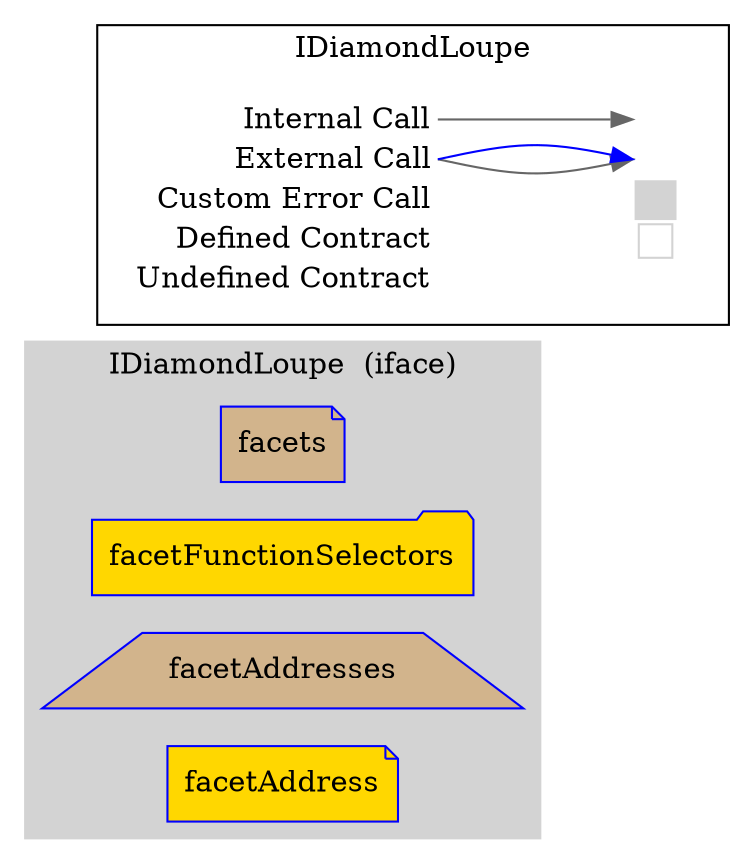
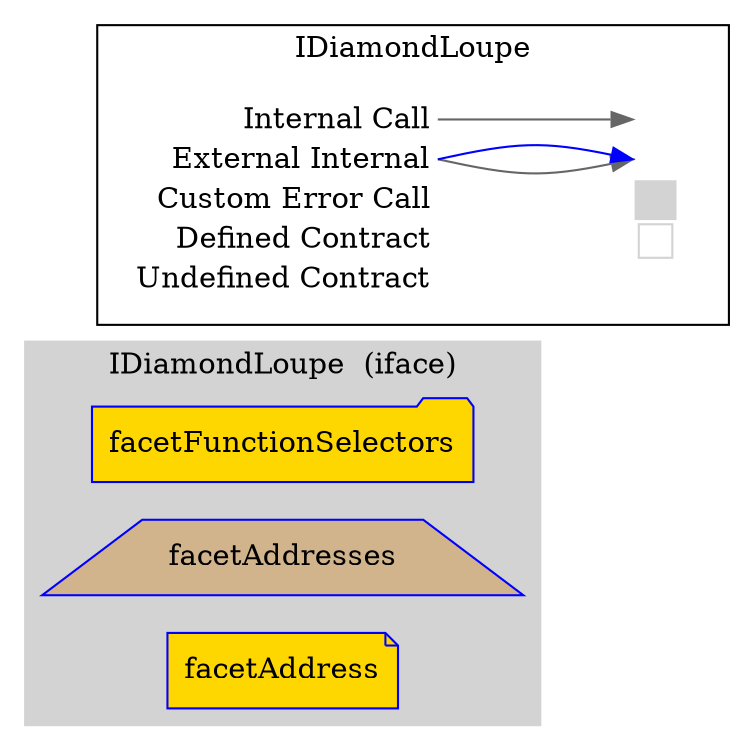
  digraph {
    compound=true
    rankdir=LR
    node [color=blue shape=note style=filled]
    edge [color=gray40 headport="i2:w" tailport="i2:e"]
-   n1 [fillcolor=tan label=facets]
    n2 [fillcolor=gold label=facetFunctionSelectors shape=folder]
    n3 [fillcolor=tan label=facetAddresses shape=trapezium]
    n4 [fillcolor=gold label=facetAddress]
-   n5 [label=<<table border="0" cellpadding="2" cellspacing="0" cellborder="0">   <tr><td align="right" port="i1">Internal Call</td></tr>   <tr><td align="right" port="i2">External Call</td></tr>   <tr><td align="right" port="i2">Custom Error Call</td></tr>   <tr><td align="right" port="i3">Defined Contract</td></tr>   <tr><td align="right" port="i4">Undefined Contract</td></tr>   </table>> shape=plaintext color="" style=""]
+   n5 [label=<<table border="0" cellpadding="2" cellspacing="0" cellborder="0">   <tr><td align="right" port="i1">Internal Call</td></tr>   <tr><td align="right" port="i2">External Internal</td></tr>   <tr><td align="right" port="i2">Custom Error Call</td></tr>   <tr><td align="right" port="i3">Defined Contract</td></tr>   <tr><td align="right" port="i4">Undefined Contract</td></tr>   </table>> shape=plaintext color="" style=""]
    n6 [label=<<table border="0" cellpadding="2" cellspacing="0" cellborder="0">   <tr><td port="i1">&nbsp;&nbsp;&nbsp;</td></tr>   <tr><td port="i2">&nbsp;&nbsp;&nbsp;</td></tr>   <tr><td port="i3" bgcolor="lightgray">&nbsp;&nbsp;&nbsp;</td></tr>   <tr><td port="i4">     <table border="1" cellborder="0" cellspacing="0" cellpadding="7" color="lightgray">       <tr>        <td></td>       </tr>      </table>   </td></tr>   </table>> shape=plaintext color="" style=""]
    subgraph cluster_1 {
      bgcolor=lightgray
      color=lightgray
      label="IDiamondLoupe  (iface)"
      style=filled
-     n1
      n2
      n3
      n4
    }
    subgraph cluster_2 {
      label=IDiamondLoupe
      n5
      n6
    }
    n5 -> n6 [headport="i1:w" tailport="i1:e"]
    n5 -> n6
    n5 -> n6 [color=blue]
  }
